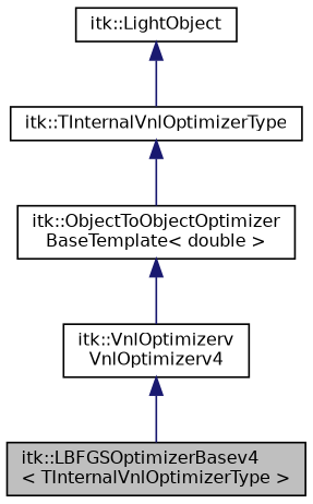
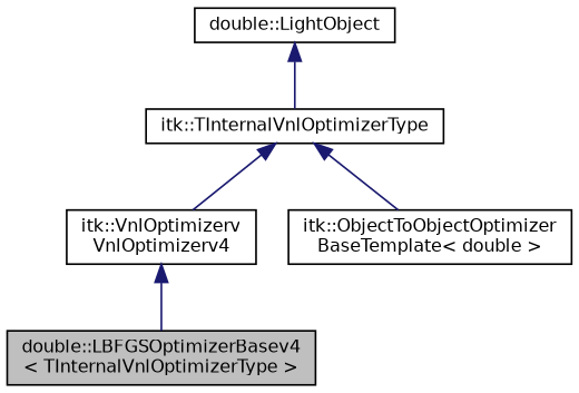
  digraph {
    node [color=black fillcolor=white fontname=Helvetica fontsize=10 shape=record style=filled]
    edge [color=midnightblue dir=back fontname=Helvetica fontsize=10 labelfontname=Helvetica labelfontsize=10 style=solid]
-   n1 [fillcolor=grey75 fontcolor=black height=0.2 label="itk::LBFGSOptimizerBasev4\l\< TInternalVnlOptimizerType \>" width=0.4]
+   n1 [fillcolor=grey75 fontcolor=black height=0.2 label="double::LBFGSOptimizerBasev4\l\< TInternalVnlOptimizerType \>" width=0.4]
    n2 [height=0.2 label="itk::VnlOptimizerv\lVnlOptimizerv4" width=0.4]
    n3 [height=0.2 label="itk::ObjectToObjectOptimizer\lBaseTemplate\< double \>" width=0.4]
    n4 [height=0.2 label="itk::TInternalVnlOptimizerType" width=0.4]
-   n5 [height=0.2 label="itk::LightObject" width=0.4]
+   n5 [height=0.2 label="double::LightObject" width=0.4]
    n2 -> n1
-   n3 -> n2
+   n4 -> n2
    n4 -> n3
    n5 -> n4
  }
